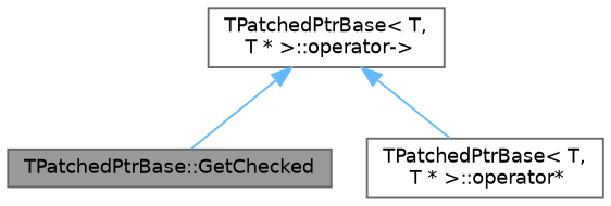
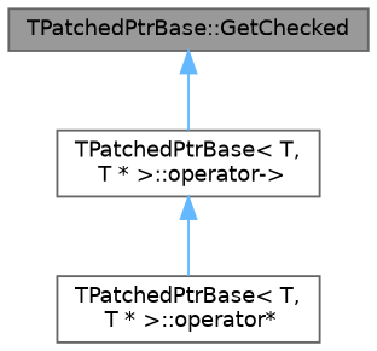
  digraph {
    rankdir=TB
    node [color=grey40 fillcolor=white fontname=Helvetica fontsize=10 shape=box style=filled]
    edge [color=steelblue1 dir=back fontname=Helvetica fontsize=10 labelfontname=Helvetica labelfontsize=10 style=solid]
    n1 [color=gray40 fillcolor=grey60 fontcolor=black height=0.2 label="TPatchedPtrBase::GetChecked" width=0.4]
    n2 [height=0.2 label="TPatchedPtrBase\< T,\l T * \>::operator-\>" width=0.4]
    n3 [height=0.2 label="TPatchedPtrBase\< T,\l T * \>::operator*" width=0.4]
-   n2 -> n1
+   n1 -> n2
    n2 -> n3
  }
